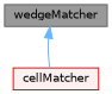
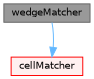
  digraph {
    node [fontname=Helvetica fontsize=10 shape=box style=filled]
    n1 [color=gray40 fillcolor=grey60 fontcolor=black height=0.2 label=wedgeMatcher width=0.4]
    n2 [color=red fillcolor="#FFF0F0" height=0.2 label=cellMatcher width=0.4]
-   n1 -> n2 [color=steelblue1 dir=back fontname=Helvetica fontsize=10 labelfontname=Helvetica labelfontsize=10 style=solid]
+   n2 -> n1 [color=steelblue1 dir=back fontname=Helvetica fontsize=10 labelfontname=Helvetica labelfontsize=10 style=solid]
  }
